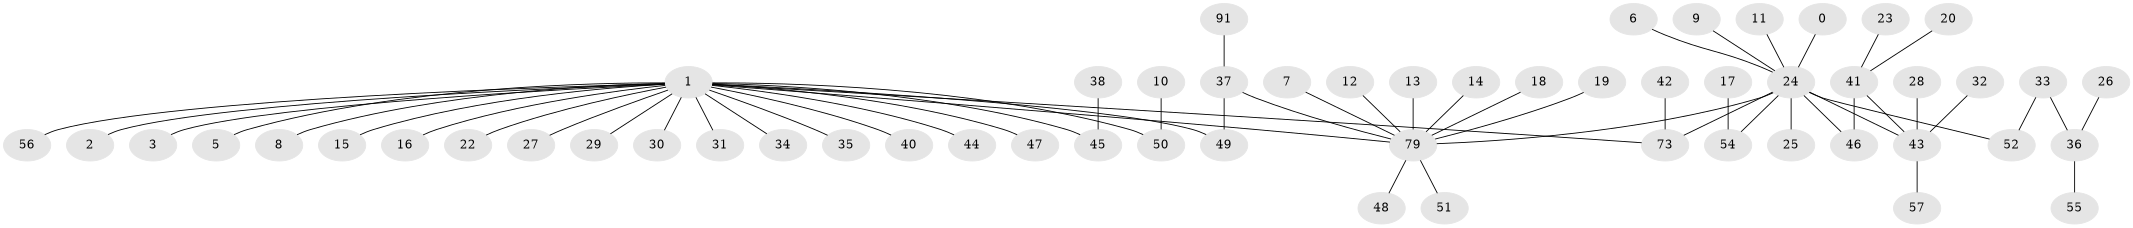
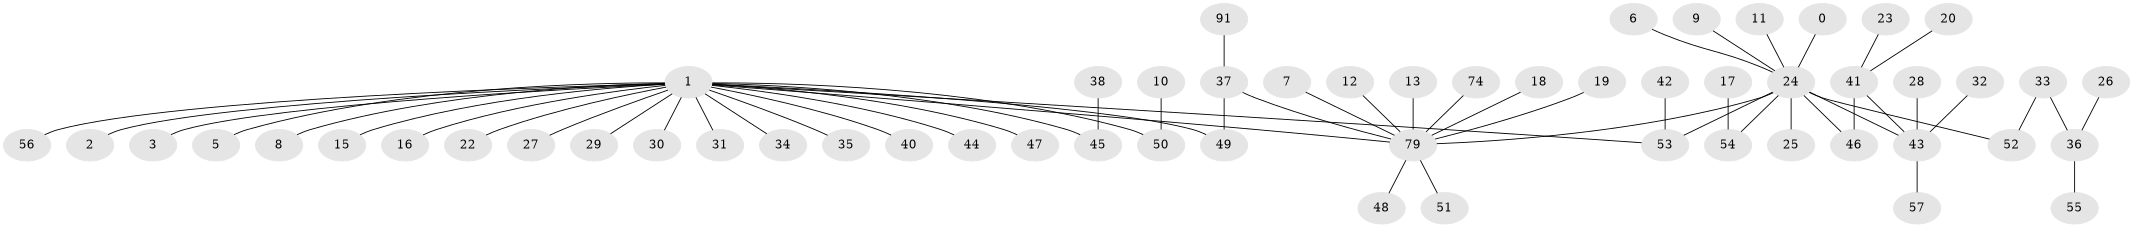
  graph {
    node [color=gray90 style=filled]
    edge [weight=1.0]
    1
    2
    3
    5
    8
    15
    16
    22
    27
    29
    30
    31
    34
    35
    n15 [label=79]
    40
    44
    45
    47
    49
    50
-   53 [label=73]
+   53
    56
    48
    51
    n26 [label=0]
    24
    54
    25
    43
    46
    52
    6
    7
    9
    10
    11
    12
    13
-   14
+   14 [label=74]
    17
    18
    19
    20
    41
    n46 [label=91]
    37
    23
    57
    26
    36
    55
    28
    32
    33
    38
    42
    1 -- 2
    1 -- 3
    1 -- 5
    1 -- 8
    1 -- 15
    1 -- 16
    1 -- 22
    1 -- 27
    1 -- 29
    1 -- 30
    1 -- 31
    1 -- 34
    1 -- 35
    1 -- n15
    1 -- 40
    1 -- 44
    1 -- 45
    1 -- 47
    1 -- 49
    1 -- 50
    1 -- 53
    1 -- 56
    n15 -- 48
    n15 -- 51
    n26 -- 24
    24 -- n15
    24 -- 53
    24 -- 54
    24 -- 25
    24 -- 43
    24 -- 46
    24 -- 52
    43 -- 57
    6 -- 24
    7 -- n15
    9 -- 24
    10 -- 50
    11 -- 24
    12 -- n15
    13 -- n15
    14 -- n15
    17 -- 54
    18 -- n15
    19 -- n15
    20 -- 41
    41 -- 43
    41 -- 46
    n46 -- 37
    37 -- n15
    37 -- 49
    23 -- 41
    26 -- 36
    36 -- 55
    28 -- 43
    32 -- 43
    33 -- 52
    33 -- 36
    38 -- 45
    42 -- 53
  }
